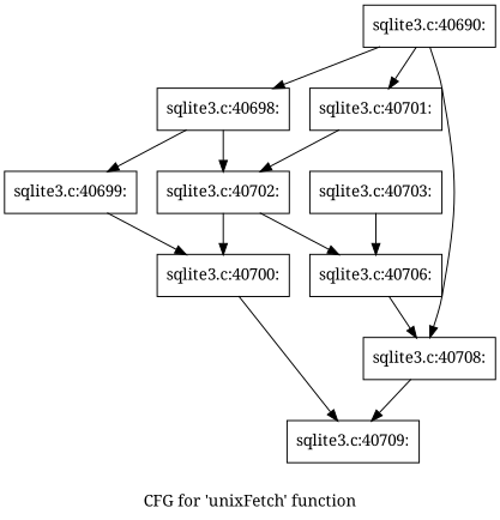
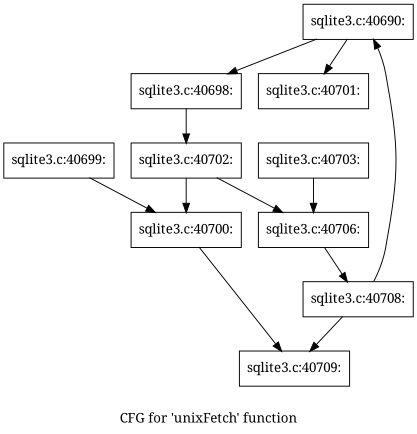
  digraph {
    fontname="Noto Serif"
    label="CFG for 'unixFetch' function"
    node [fontname="Noto Serif" shape=record]
    edge [fontname="Noto Serif"]
    n1 [label="{sqlite3.c:40690:}"]
    n2 [label="{sqlite3.c:40698:}"]
    n3 [label="{sqlite3.c:40708:}"]
    n4 [label="{sqlite3.c:40701:}"]
    n5 [label="{sqlite3.c:40699:}"]
    n6 [label="{sqlite3.c:40702:}"]
    n7 [label="{sqlite3.c:40709:}"]
    n8 [label="{sqlite3.c:40700:}"]
    n9 [label="{sqlite3.c:40706:}"]
    n10 [label="{sqlite3.c:40703:}"]
    n1 -> n2
-   n1 -> n3
+   n3 -> n1
    n1 -> n4
-   n2 -> n5
    n2 -> n6
    n3 -> n7
-   n4 -> n6
    n5 -> n8
    n6 -> n8
    n6 -> n9
    n8 -> n7
    n9 -> n3
    n10 -> n9
  }
